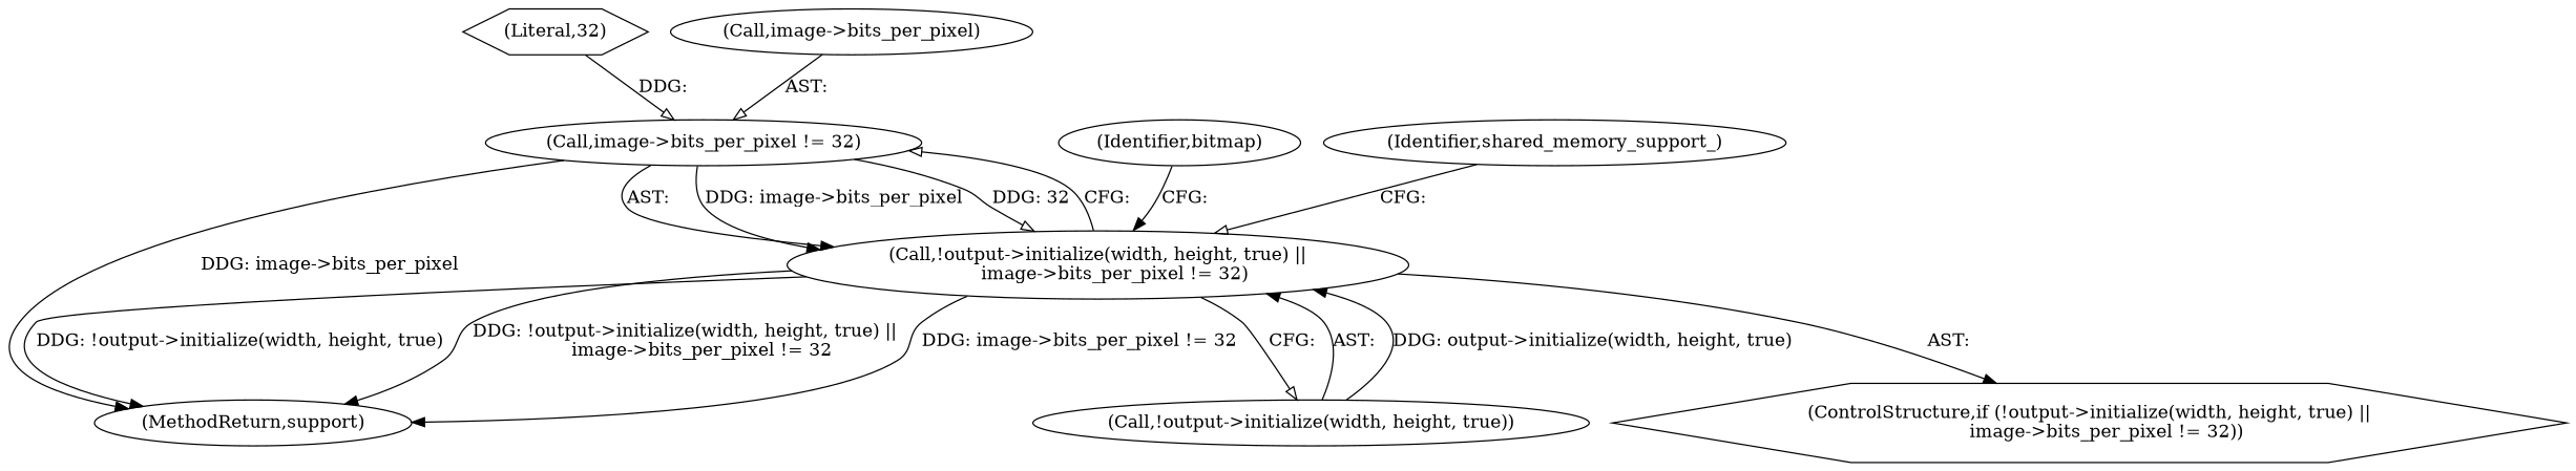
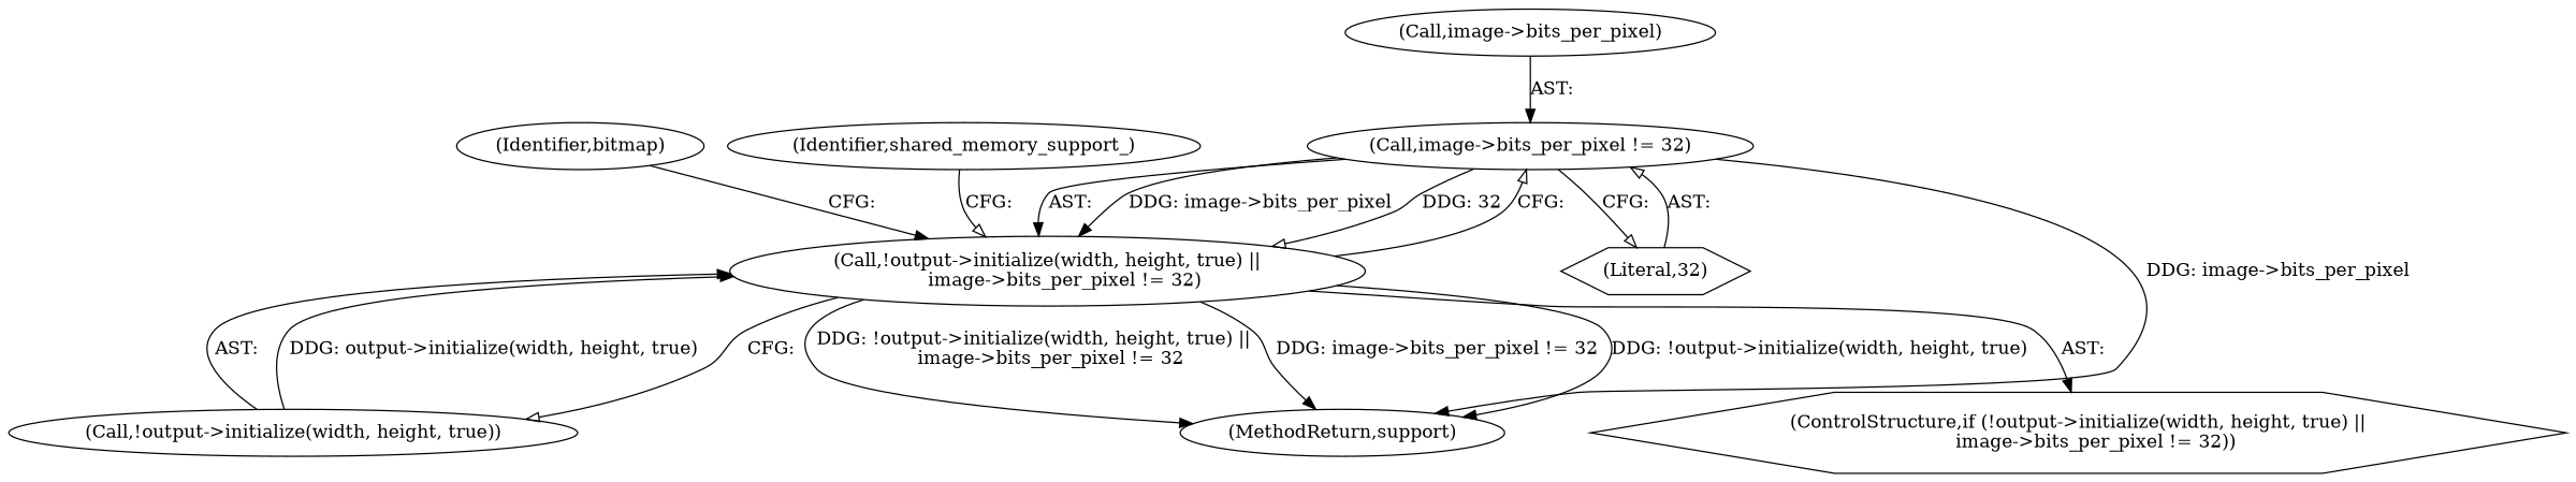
  digraph {
    node [shape=ellipse]
    edge [arrowhead=normal]
    n1 [label="(Call,image->bits_per_pixel != 32)"]
    n2 [label="(Call,!output->initialize(width, height, true) ||\n      image->bits_per_pixel != 32)"]
    n3 [label="(Literal,32)" shape=hexagon]
    n4 [label="(MethodReturn,support)"]
    n5 [label="(Call,!output->initialize(width, height, true))"]
    n6 [label="(ControlStructure,if (!output->initialize(width, height, true) ||\n      image->bits_per_pixel != 32))" shape=hexagon]
    n7 [label="(Identifier,bitmap)"]
    n8 [label="(Call,image->bits_per_pixel)"]
    n9 [label="(Identifier,shared_memory_support_)"]
    n1 -> n2 [label="AST: "]
    n1 -> n2 [label="DDG: image->bits_per_pixel"]
    n1 -> n2 [arrowhead=onormal label="DDG: 32"]
+   n1 -> n3 [arrowhead=onormal label="CFG: "]
    n1 -> n4 [label="DDG: image->bits_per_pixel"]
    n2 -> n1 [arrowhead=onormal label="CFG: "]
    n2 -> n4 [label="DDG: !output->initialize(width, height, true)"]
    n2 -> n4 [label="DDG: !output->initialize(width, height, true) ||\n      image->bits_per_pixel != 32"]
    n2 -> n4 [label="DDG: image->bits_per_pixel != 32"]
    n2 -> n5 [arrowhead=onormal label="CFG: "]
    n2 -> n6 [label="AST: "]
-   n3 -> n1 [arrowhead=onormal label="DDG: "]
+   n3 -> n1 [arrowhead=onormal label="AST: "]
    n5 -> n2 [label="AST: "]
    n5 -> n2 [label="DDG: output->initialize(width, height, true)"]
    n7 -> n2 [label="CFG: "]
-   n8 -> n1 [arrowhead=onormal label="AST: "]
+   n8 -> n1 [label="AST: "]
    n9 -> n2 [arrowhead=onormal label="CFG: "]
  }
